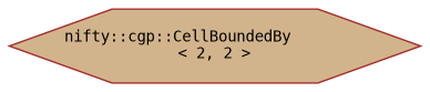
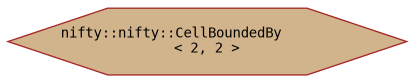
  digraph {
    rankdir=LR
    fontname="DejaVu Sans Mono"
-   n1 [color=brown fillcolor=tan fontname="DejaVu Sans Mono" fontsize=10 height=0.2 label="nifty::cgp::CellBoundedBy\l\< 2, 2 \>" shape=hexagon style=filled width=0.4]
+   n1 [color=brown fillcolor=tan fontname="DejaVu Sans Mono" fontsize=10 height=0.2 label="nifty::nifty::CellBoundedBy\l\< 2, 2 \>" shape=hexagon style=filled width=0.4]
  }
